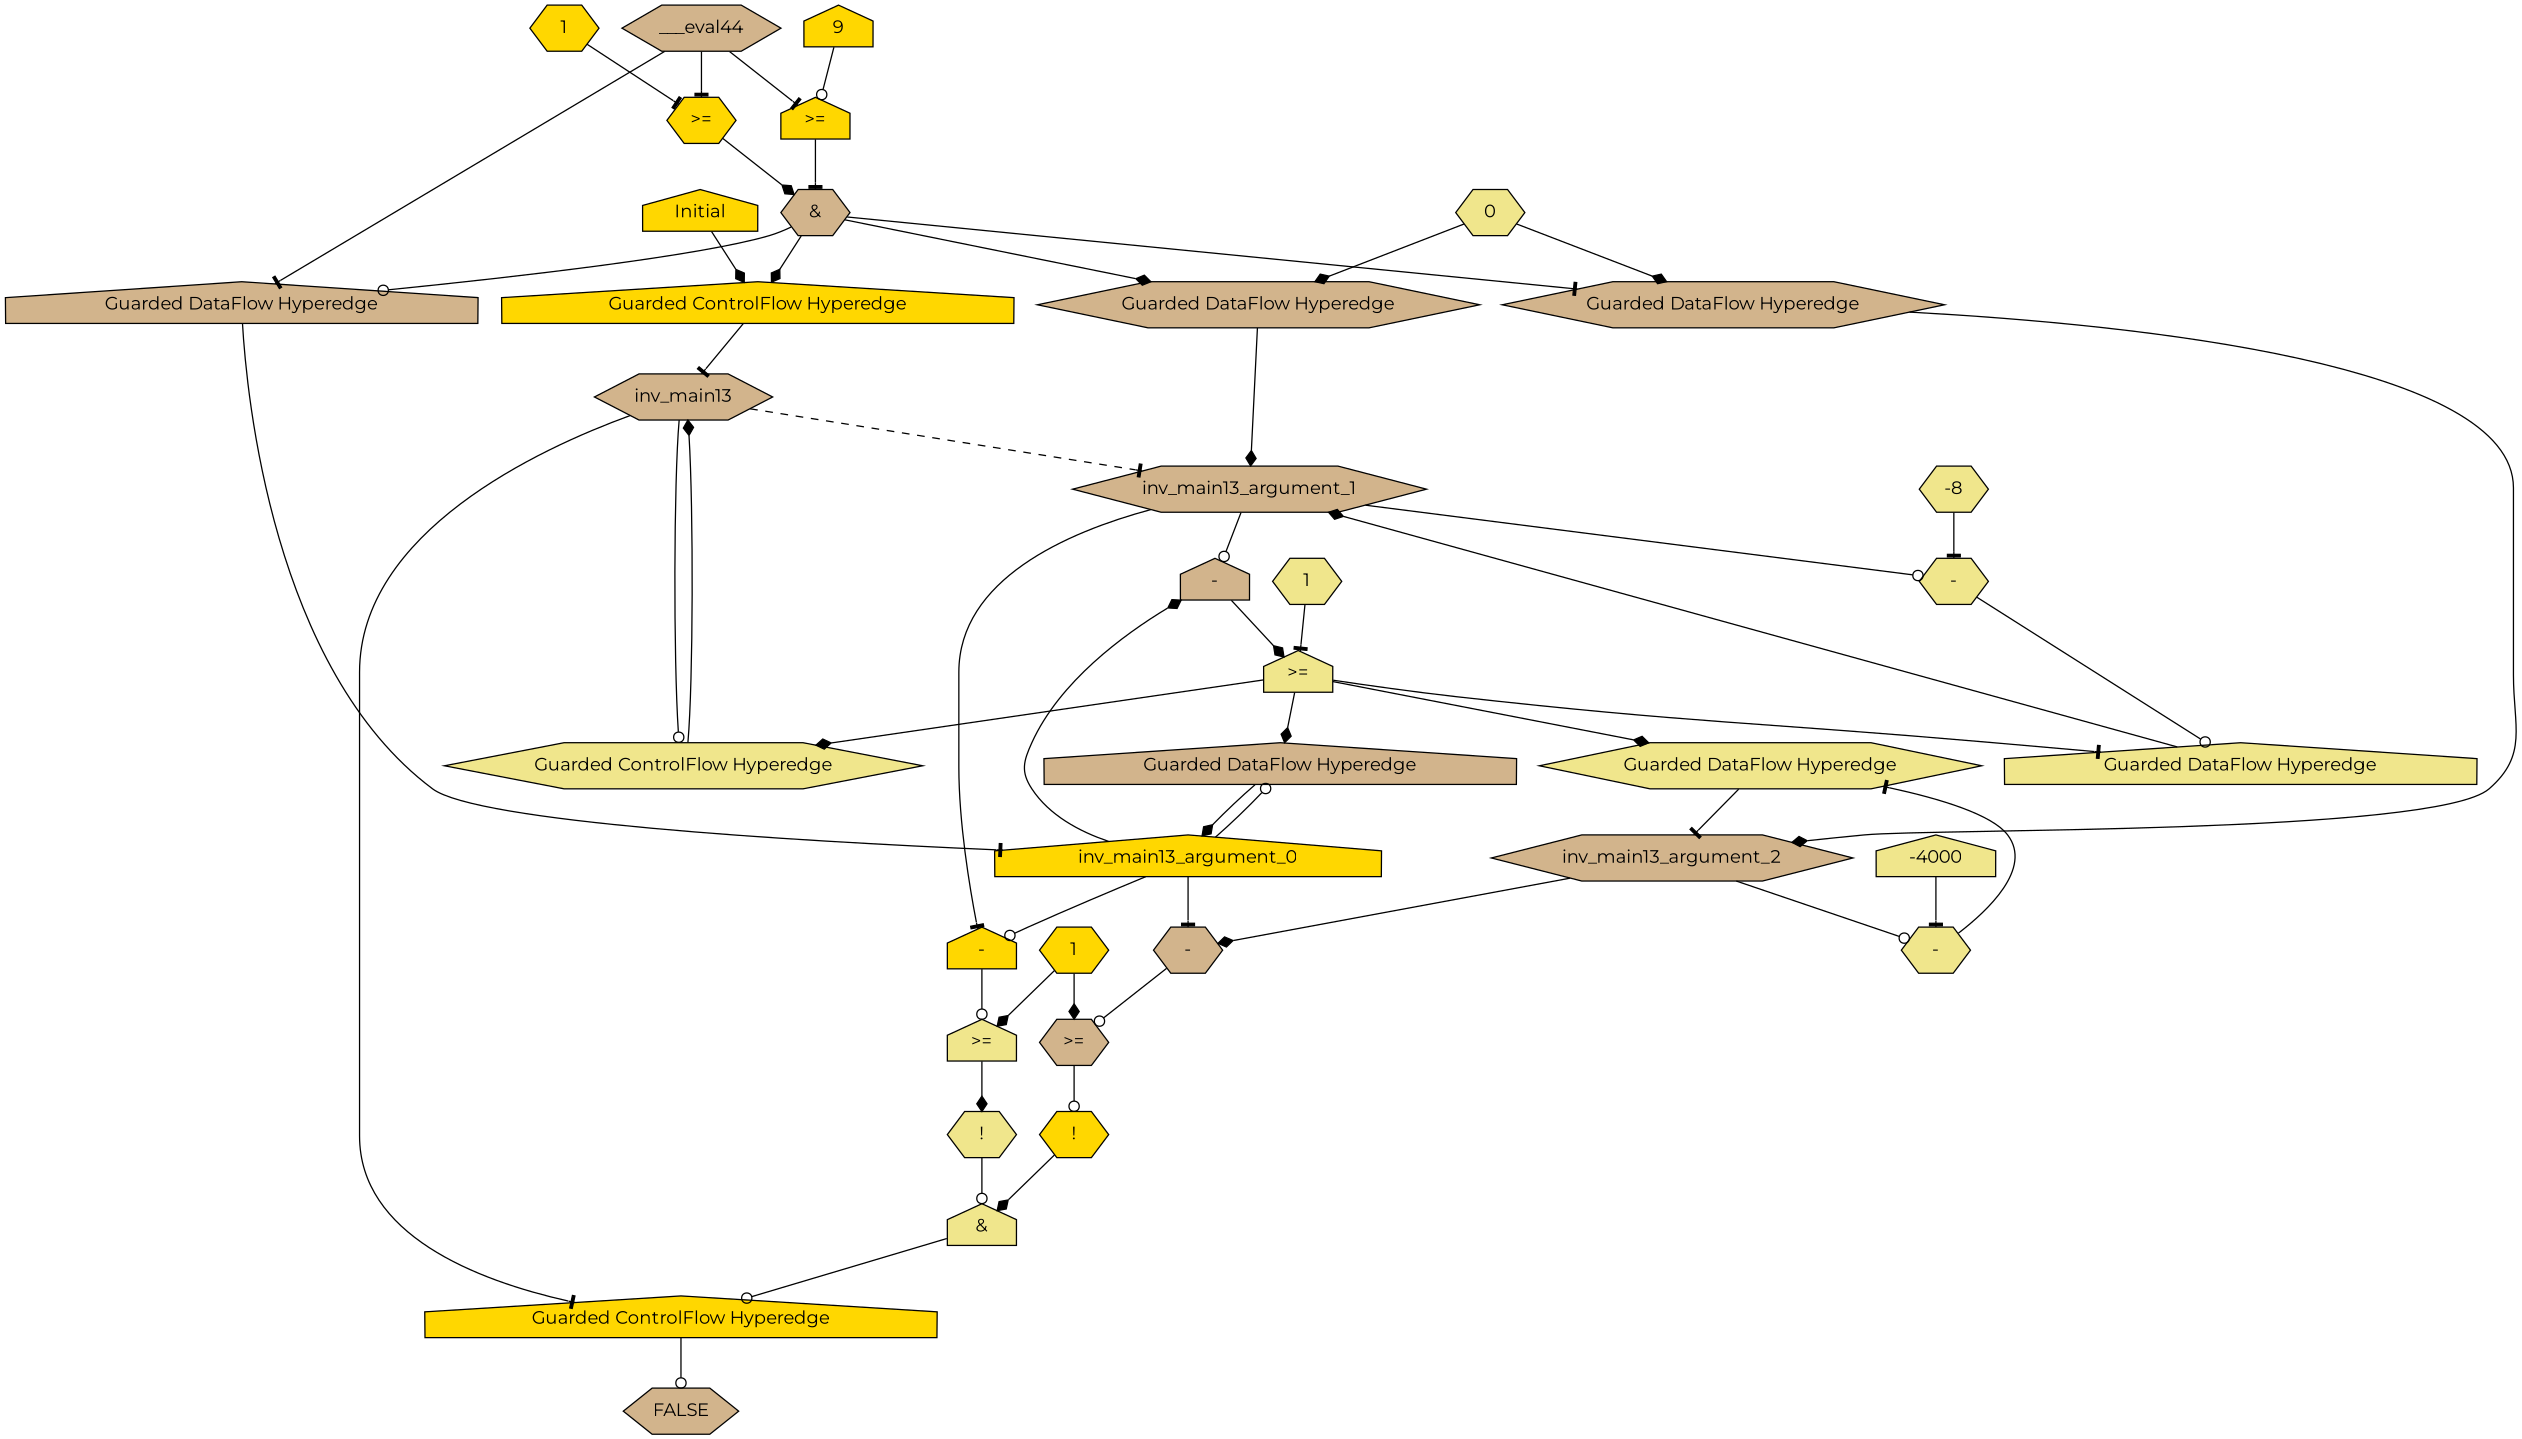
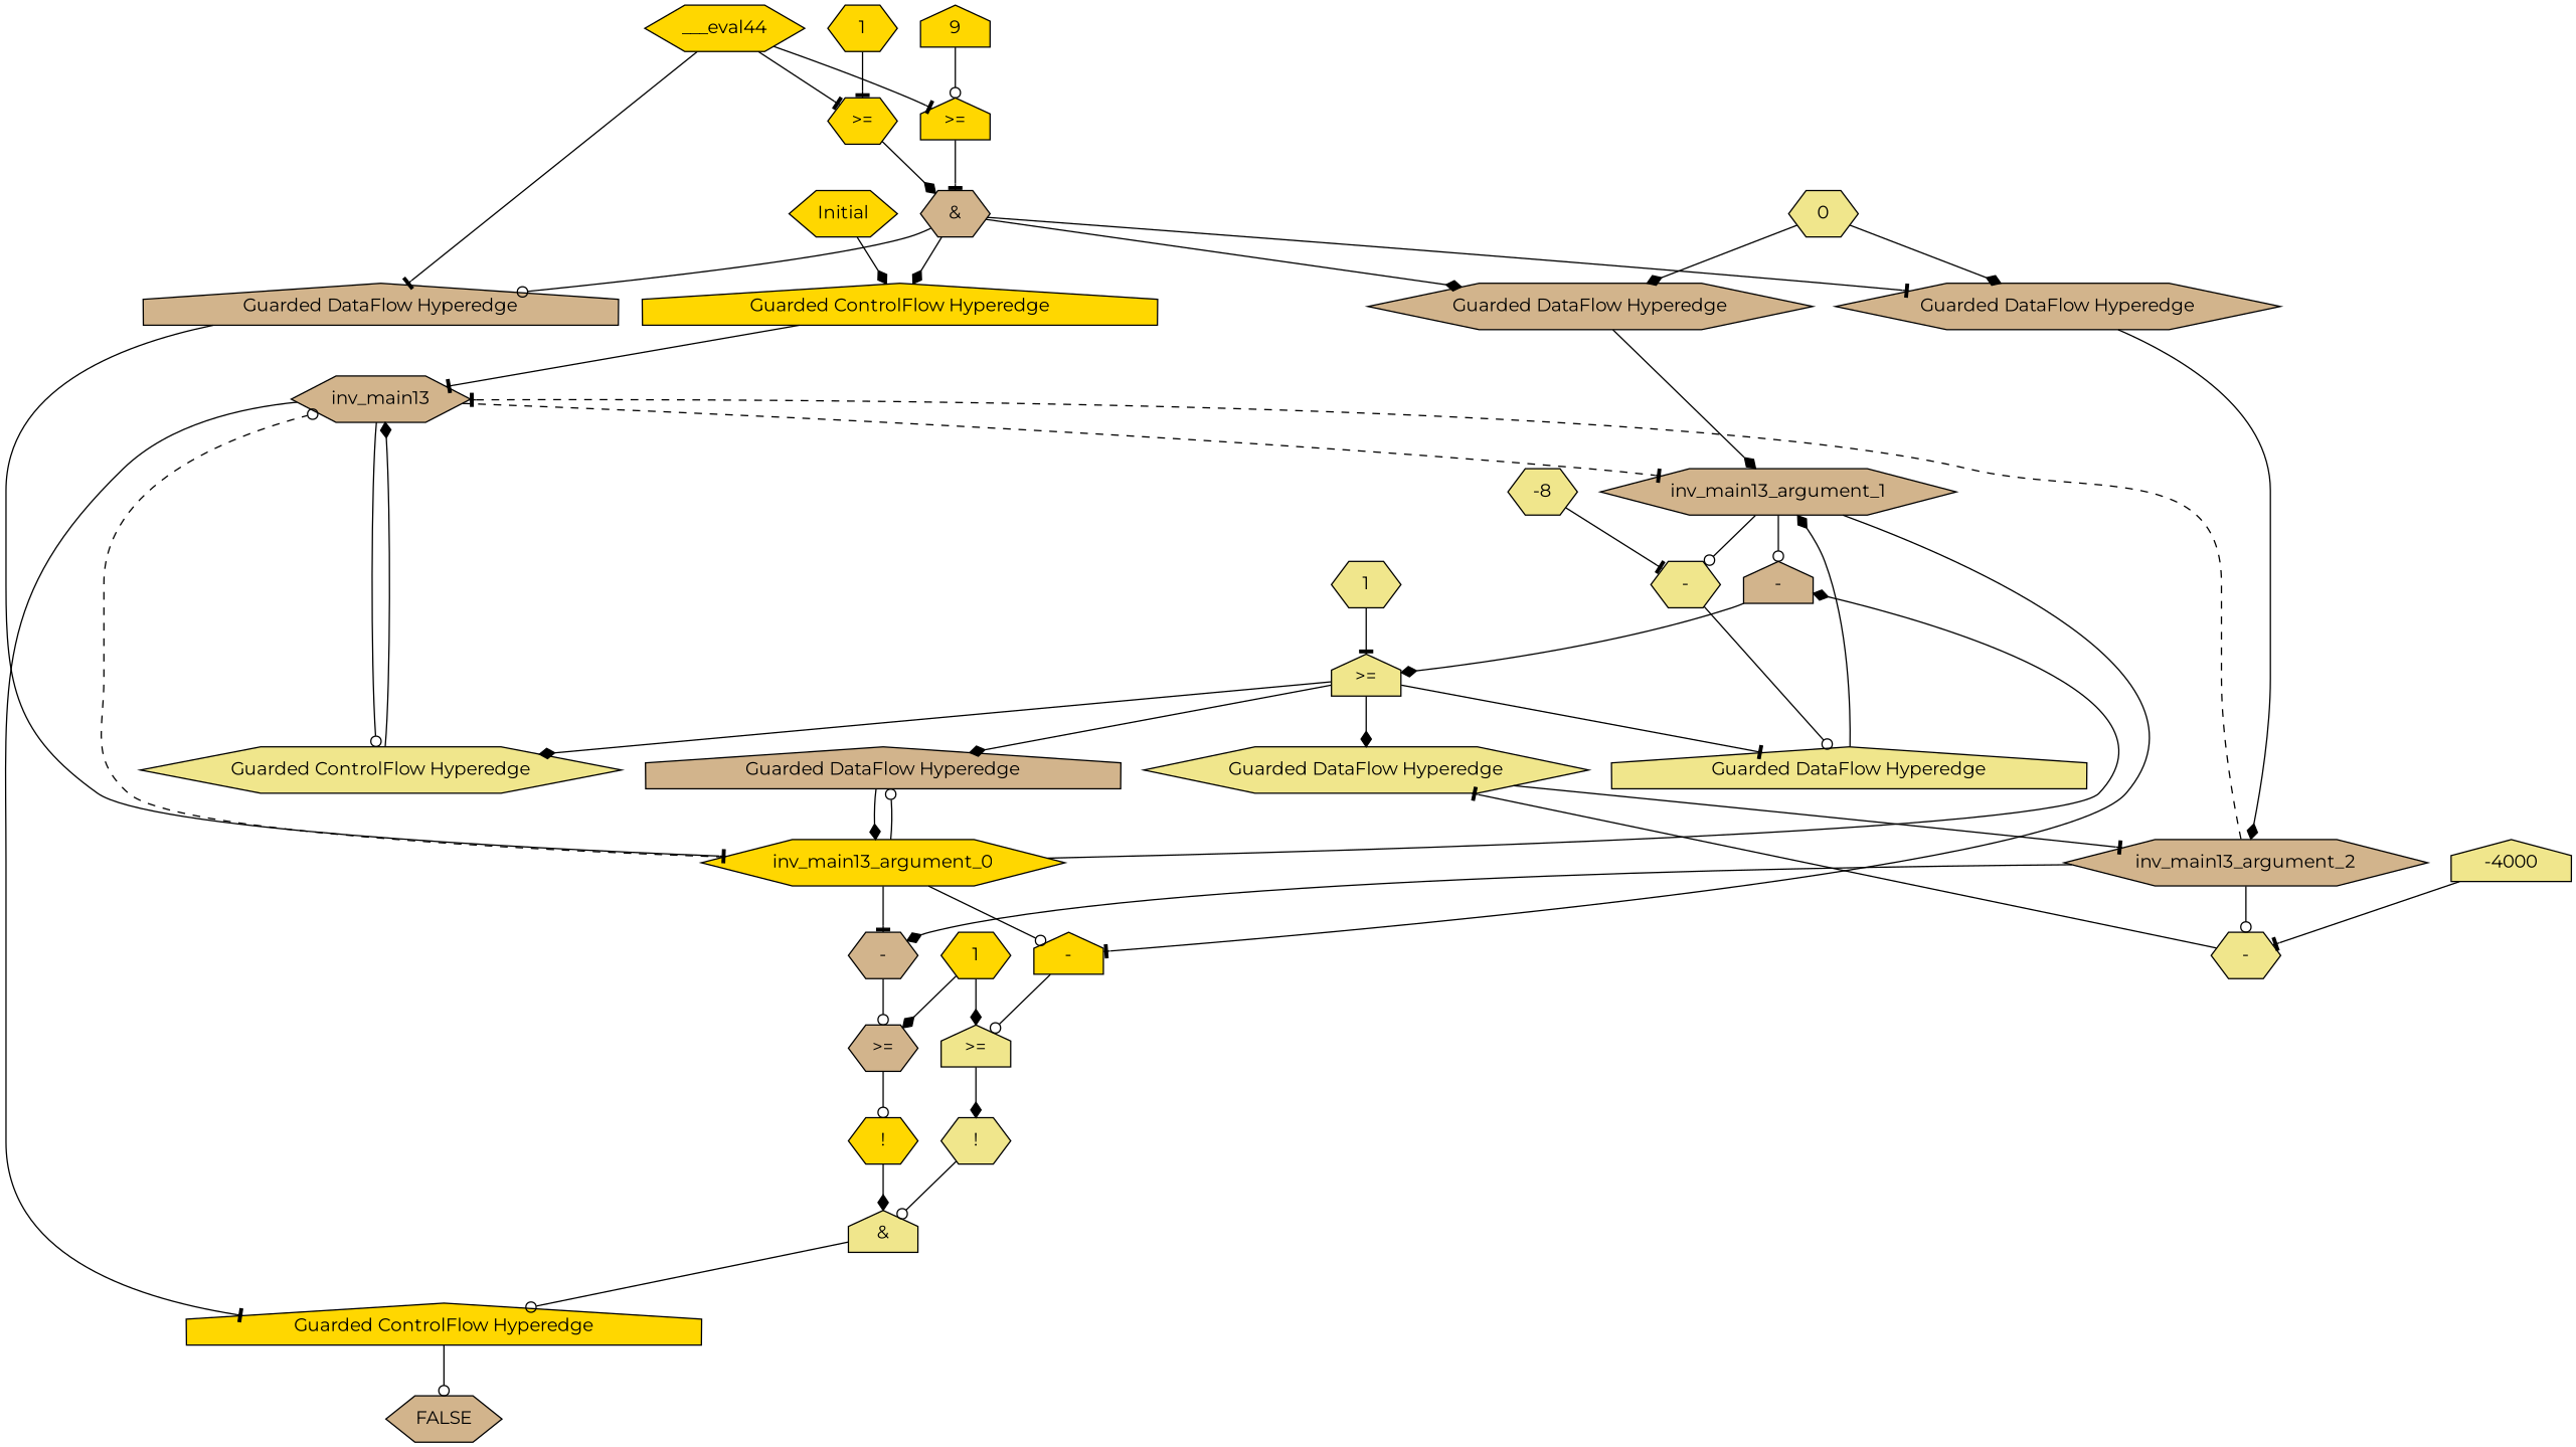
  digraph {
    fontname=Montserrat
    node [fillcolor=tan fontname=Montserrat shape=hexagon style=filled]
    edge [arrowhead=diamond fontname=Montserrat]
    n1 [label=inv_main13]
    n2 [fillcolor=khaki label="Guarded ControlFlow Hyperedge"]
    n3 [fillcolor=gold label="Guarded ControlFlow Hyperedge" shape=house]
    n4 [label=inv_main13_argument_1]
    n5 [label=FALSE]
-   n6 [fillcolor=gold label=Initial shape=house]
+   n6 [fillcolor=gold label=Initial]
    n7 [fillcolor=gold label="Guarded ControlFlow Hyperedge" shape=house]
-   n8 [fillcolor=gold label=inv_main13_argument_0 shape=house]
+   n8 [fillcolor=gold label=inv_main13_argument_0]
    n9 [label="-" shape=house]
    n10 [label="-"]
    n11 [fillcolor=gold label="-" shape=house]
    n12 [label="Guarded DataFlow Hyperedge" shape=house]
    n13 [fillcolor=khaki label=">=" shape=house]
    n14 [label=">="]
    n15 [fillcolor=khaki label=">=" shape=house]
    n16 [fillcolor=khaki label="-"]
    n17 [fillcolor=khaki label="Guarded DataFlow Hyperedge" shape=house]
    n18 [label=inv_main13_argument_2]
    n19 [fillcolor=khaki label="-"]
    n20 [fillcolor=khaki label="Guarded DataFlow Hyperedge"]
    n21 [label="&"]
    n22 [label="Guarded DataFlow Hyperedge" shape=house]
    n23 [label="Guarded DataFlow Hyperedge"]
    n24 [label="Guarded DataFlow Hyperedge"]
    n25 [fillcolor=gold label=">=" shape=house]
    n26 [fillcolor=gold label=9 shape=house]
-   n27 [label=___eval44]
+   n27 [fillcolor=gold label=___eval44]
    n28 [fillcolor=gold label=">="]
    n29 [fillcolor=gold label=1]
    n30 [fillcolor=khaki label=0]
    n31 [fillcolor=khaki label=1]
    n32 [fillcolor=khaki label=-8]
    n33 [fillcolor=khaki label=-4000 shape=house]
    n34 [fillcolor=khaki label="&" shape=house]
    n35 [fillcolor=gold label="!"]
    n36 [fillcolor=gold label=1]
    n37 [fillcolor=khaki label="!"]
    n1 -> n2 [arrowhead=odot]
    n1 -> n3 [arrowhead=tee]
    n1 -> n4 [arrowhead=tee style=dashed]
    n2 -> n1
    n3 -> n5 [arrowhead=odot]
    n4 -> n9 [arrowhead=odot]
    n4 -> n11 [arrowhead=tee]
    n4 -> n16 [arrowhead=odot]
    n6 -> n7
    n7 -> n1 [arrowhead=tee]
+   n8 -> n1 [arrowhead=odot style=dashed]
    n8 -> n9
    n8 -> n10 [arrowhead=tee]
    n8 -> n11 [arrowhead=odot]
    n8 -> n12 [arrowhead=odot]
    n9 -> n13
    n10 -> n14 [arrowhead=odot]
    n11 -> n15 [arrowhead=odot]
    n12 -> n8
    n13 -> n2
    n13 -> n12
    n13 -> n17 [arrowhead=tee]
    n13 -> n20
    n14 -> n35 [arrowhead=odot]
    n15 -> n37
    n16 -> n17 [arrowhead=odot]
    n17 -> n4
+   n18 -> n1 [arrowhead=tee style=dashed]
    n18 -> n10
    n18 -> n19 [arrowhead=odot]
    n19 -> n20 [arrowhead=tee]
    n20 -> n18 [arrowhead=tee]
    n21 -> n7
    n21 -> n22 [arrowhead=odot]
    n21 -> n23
    n21 -> n24 [arrowhead=tee]
    n22 -> n8 [arrowhead=tee]
    n23 -> n4
    n24 -> n18
    n25 -> n21 [arrowhead=tee]
    n26 -> n25 [arrowhead=odot]
    n27 -> n22 [arrowhead=tee]
    n27 -> n25 [arrowhead=tee]
    n27 -> n28 [arrowhead=tee]
    n28 -> n21
    n29 -> n28 [arrowhead=tee]
    n30 -> n23
    n30 -> n24
    n31 -> n13 [arrowhead=tee]
    n32 -> n16 [arrowhead=tee]
    n33 -> n19 [arrowhead=tee]
    n34 -> n3 [arrowhead=odot]
    n35 -> n34
    n36 -> n14
    n36 -> n15
    n37 -> n34 [arrowhead=odot]
  }
